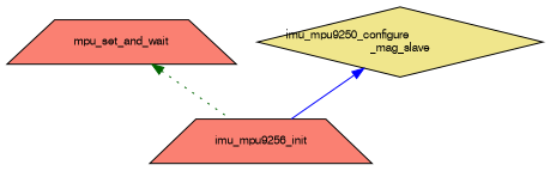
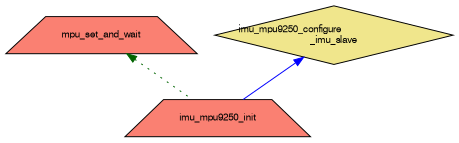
  digraph {
    rankdir=TB
    node [color=black fillcolor=salmon fontname=FreeSans fontsize=10 shape=trapezium style=filled]
    edge [dir=back fontname=FreeSans fontsize=10 labelfontname=FreeSans labelfontsize=10]
    n1 [fontcolor=black height=0.2 label=mpu_set_and_wait width=0.4]
-   n2 [height=0.2 label=imu_mpu9256_init width=0.4]
-   n3 [fillcolor=khaki height=0.2 label="imu_mpu9250_configure\l_mag_slave" shape=diamond width=0.4]
+   n2 [height=0.2 label=imu_mpu9250_init width=0.4]
+   n3 [fillcolor=khaki height=0.2 label="imu_mpu9250_configure\l_imu_slave" shape=diamond width=0.4]
    n1 -> n2 [color=darkgreen style=dotted]
    n3 -> n2 [color=blue style=solid]
  }
